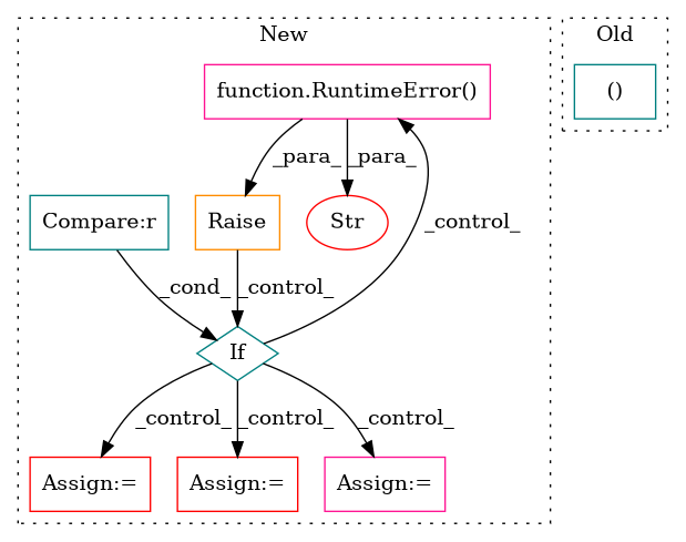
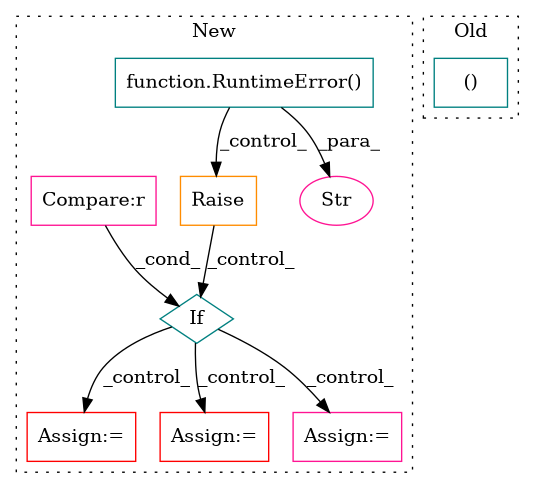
  digraph {
    node [a=68 color=deeppink l=3 shape=box]
-   n1 [a=75 l="13,1" label="function.RuntimeError()" s="5516,5568"]
+   n1 [a=75 color=teal l="13,1" label="function.RuntimeError()" s="5516,5568"]
    n2 [a=91 color=darkorange l=6 label=Raise s=5510]
-   n3 [a=66 color=red l=39 label=Str s=5529 shape=ellipse]
-   n4 [a=40 color=teal l=16 label="Compare:r" s=5152]
+   n3 [a=66 l=39 label=Str s=5529 shape=ellipse]
+   n4 [a=40 l=16 label="Compare:r" s=5152]
    n5 [a=96 color=teal label=If s=5149 shape=diamond]
    n6 [color=red label="Assign:=" s=5272]
    n7 [color=red label="Assign:=" s=5394]
    n8 [label="Assign:=" s=5452]
    n9 [a=54 color=teal l=2 label="()" s=2985]
    subgraph cluster_1 {
      label=New
      style=dotted
      n1
      n2
      n3
      n4
      n5
      n6
      n7
      n8
    }
    subgraph cluster_2 {
      label=Old
      style=dotted
      n9
    }
-   n1 -> n2 [label=_para_]
+   n1 -> n2 [label=_control_]
    n1 -> n3 [label=_para_]
    n2 -> n5 [label=_control_]
    n4 -> n5 [label=_cond_]
-   n5 -> n1 [label=_control_]
    n5 -> n6 [label=_control_]
    n5 -> n7 [label=_control_]
    n5 -> n8 [label=_control_]
  }
